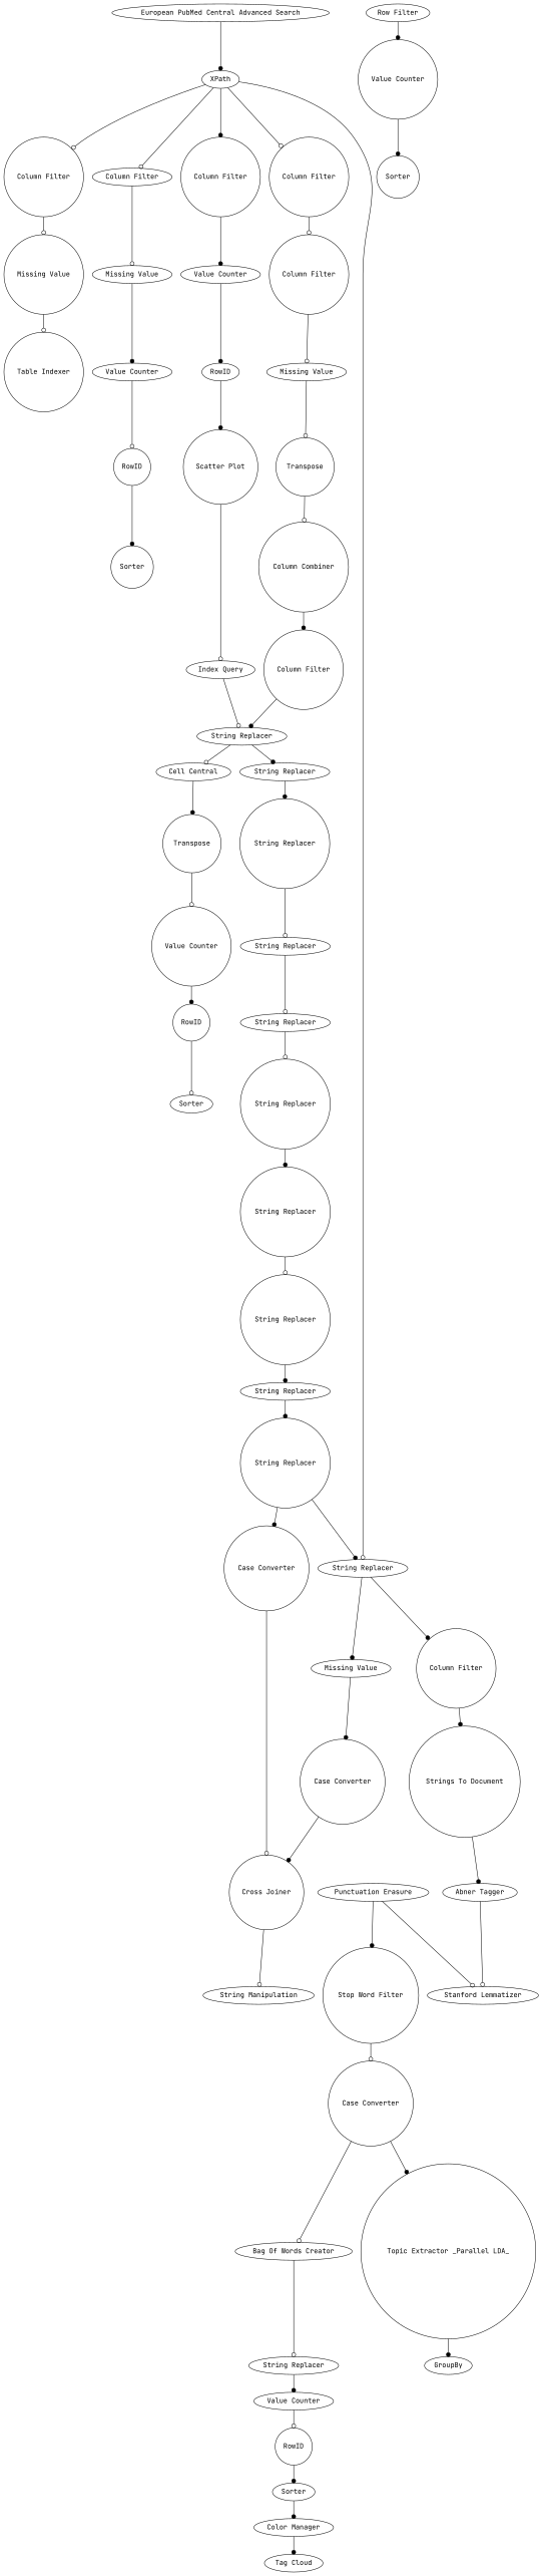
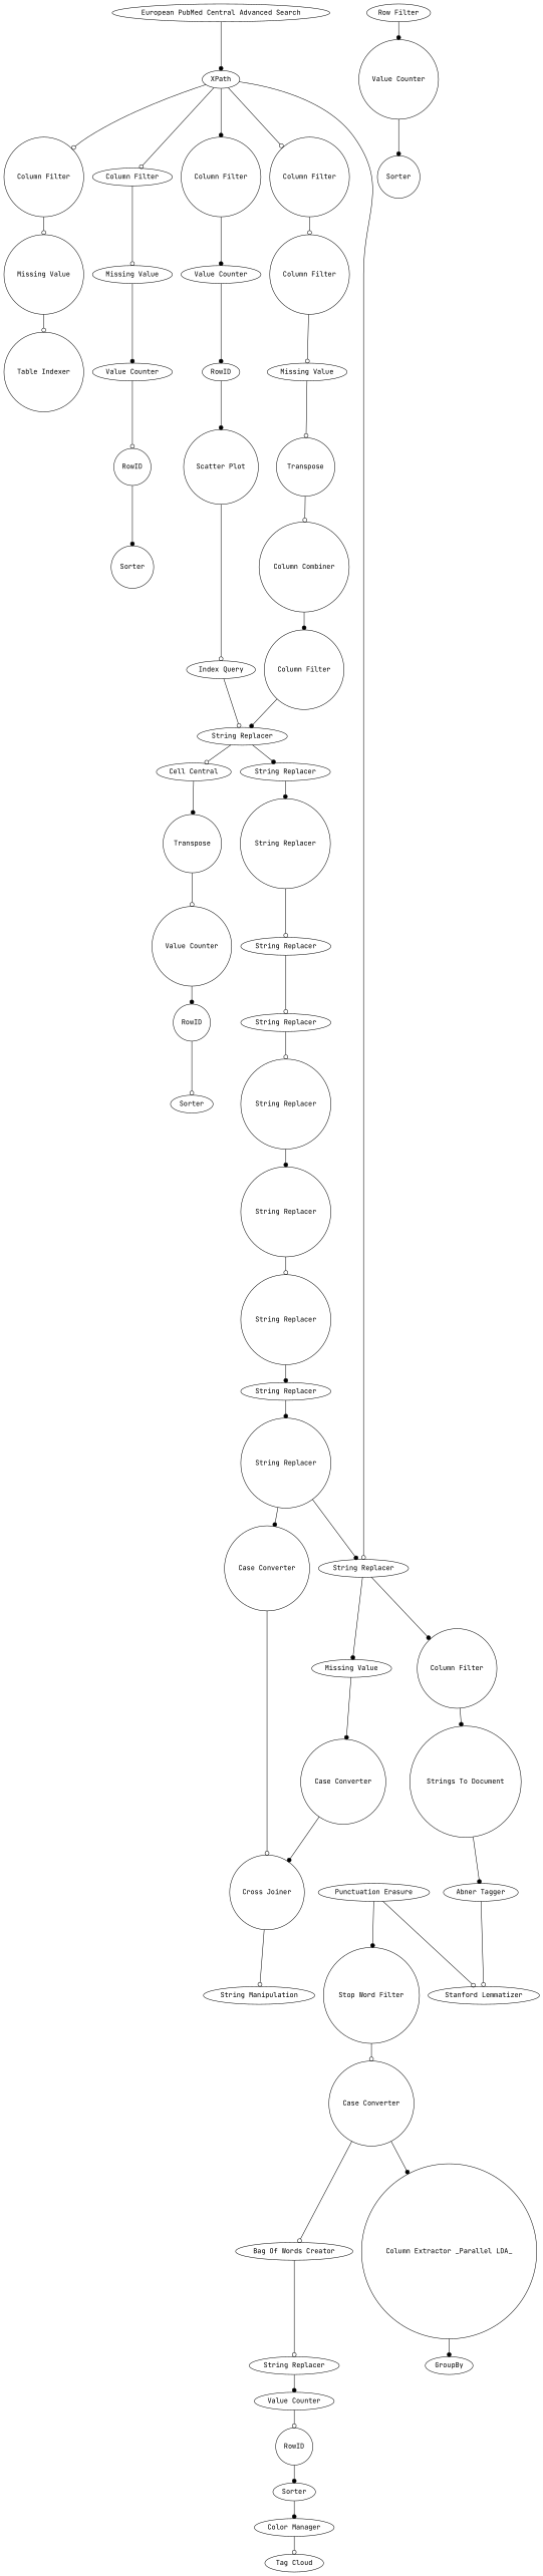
  digraph {
    fontname="JetBrains Mono"
    rankdir=TB
    node [fontname="JetBrains Mono" shape=circle]
    edge [arrowhead=dot fontname="JetBrains Mono"]
    n1 [label="Column Filter"]
    n2 [label="Missing Value"]
    n3 [label="Table Indexer"]
    n4 [label="Column Filter" shape=ellipse]
    n5 [label="Missing Value" shape=ellipse]
    n6 [label="Value Counter" shape=ellipse]
    n7 [label=RowID]
    n8 [label="Bag Of Words Creator" shape=ellipse]
    n9 [label="String Replacer" shape=ellipse]
    n10 [label="Value Counter" shape=ellipse]
    n11 [label=RowID]
    n12 [label="Case Converter"]
    n13 [label="Cross Joiner"]
    n14 [label="String Manipulation" shape=ellipse]
    n15 [label="Strings To Document"]
    n16 [label="Abner Tagger" shape=ellipse]
    n17 [label="Stanford Lemmatizer" shape=ellipse]
    n18 [label="Missing Value" shape=ellipse]
    n19 [label=XPath shape=ellipse]
    n20 [label="Column Filter"]
    n21 [label="Column Filter"]
    n22 [label="String Replacer" shape=ellipse]
    n23 [label="Column Filter"]
    n24 [label="Value Counter" shape=ellipse]
    n25 [label="Column Filter"]
    n26 [label="Missing Value" shape=ellipse]
    n27 [label="Row Filter" shape=ellipse]
    n28 [label="Value Counter"]
    n29 [label=Transpose]
    n30 [label="Value Counter"]
    n31 [label=RowID]
    n32 [label=Sorter shape=ellipse]
    n33 [label=RowID shape=ellipse]
    n34 [label="Scatter Plot"]
    n35 [label="Index Query" shape=ellipse]
    n36 [label="Color Manager" shape=ellipse]
    n37 [label="Tag Cloud" shape=ellipse]
    n38 [label="String Replacer" shape=ellipse]
    n39 [label="String Replacer"]
    n40 [label="String Replacer" shape=ellipse]
    n41 [label="String Replacer" shape=ellipse]
    n42 [label="Punctuation Erasure" shape=ellipse]
    n43 [label="Stop Word Filter"]
    n44 [label="Case Converter"]
-   n45 [label="Topic Extractor _Parallel LDA_"]
+   n45 [label="Column Extractor _Parallel LDA_"]
    n46 [label="String Replacer" shape=ellipse]
    n47 [label="String Replacer"]
    n48 [label="Case Converter"]
    n49 [label=Sorter]
    n50 [label="String Replacer" shape=ellipse]
    n51 [label="Cell Central" shape=ellipse]
    n52 [label="European PubMed Central Advanced Search" shape=ellipse]
    n53 [label=Transpose]
    n54 [label="Column Combiner"]
    n55 [label="Column Filter"]
    n56 [label=GroupBy shape=ellipse]
    n57 [label=Sorter shape=ellipse]
    n58 [label="String Replacer"]
    n59 [label="String Replacer"]
    n60 [label="String Replacer"]
    n61 [label=Sorter]
    n1 -> n2 [arrowhead=odot]
    n2 -> n3 [arrowhead=odot]
    n4 -> n5 [arrowhead=odot]
    n5 -> n6
    n6 -> n7 [arrowhead=odot]
    n7 -> n61
    n8 -> n9 [arrowhead=odot]
    n9 -> n10
    n10 -> n11 [arrowhead=odot]
    n11 -> n57
    n12 -> n13
    n13 -> n14 [arrowhead=odot]
    n15 -> n16
    n16 -> n17 [arrowhead=odot]
    n18 -> n12
    n19 -> n1 [arrowhead=odot]
    n19 -> n4 [arrowhead=odot]
    n19 -> n20 [arrowhead=odot]
    n19 -> n21
    n19 -> n22 [arrowhead=odot]
    n20 -> n23 [arrowhead=odot]
    n21 -> n24
    n22 -> n18
    n22 -> n25
    n23 -> n26 [arrowhead=odot]
    n24 -> n33
    n25 -> n15
    n26 -> n53 [arrowhead=odot]
    n27 -> n28
    n28 -> n49
    n29 -> n30 [arrowhead=odot]
    n30 -> n31
    n31 -> n32 [arrowhead=odot]
    n33 -> n34
    n34 -> n35 [arrowhead=odot]
    n35 -> n50 [arrowhead=odot]
-   n36 -> n37
+   n36 -> n37 [arrowhead=odot]
    n38 -> n39
    n39 -> n40 [arrowhead=odot]
    n40 -> n41 [arrowhead=odot]
    n41 -> n58 [arrowhead=odot]
    n42 -> n17 [arrowhead=odot]
    n42 -> n43
    n43 -> n44 [arrowhead=odot]
    n44 -> n8 [arrowhead=odot]
    n44 -> n45
    n45 -> n56
    n46 -> n47
    n47 -> n22
    n47 -> n48
    n48 -> n13 [arrowhead=odot]
    n50 -> n38
    n50 -> n51 [arrowhead=odot]
    n51 -> n29
    n52 -> n19
    n53 -> n54 [arrowhead=odot]
    n54 -> n55
    n55 -> n50
    n57 -> n36
    n58 -> n59
    n59 -> n60 [arrowhead=odot]
    n60 -> n46
  }
